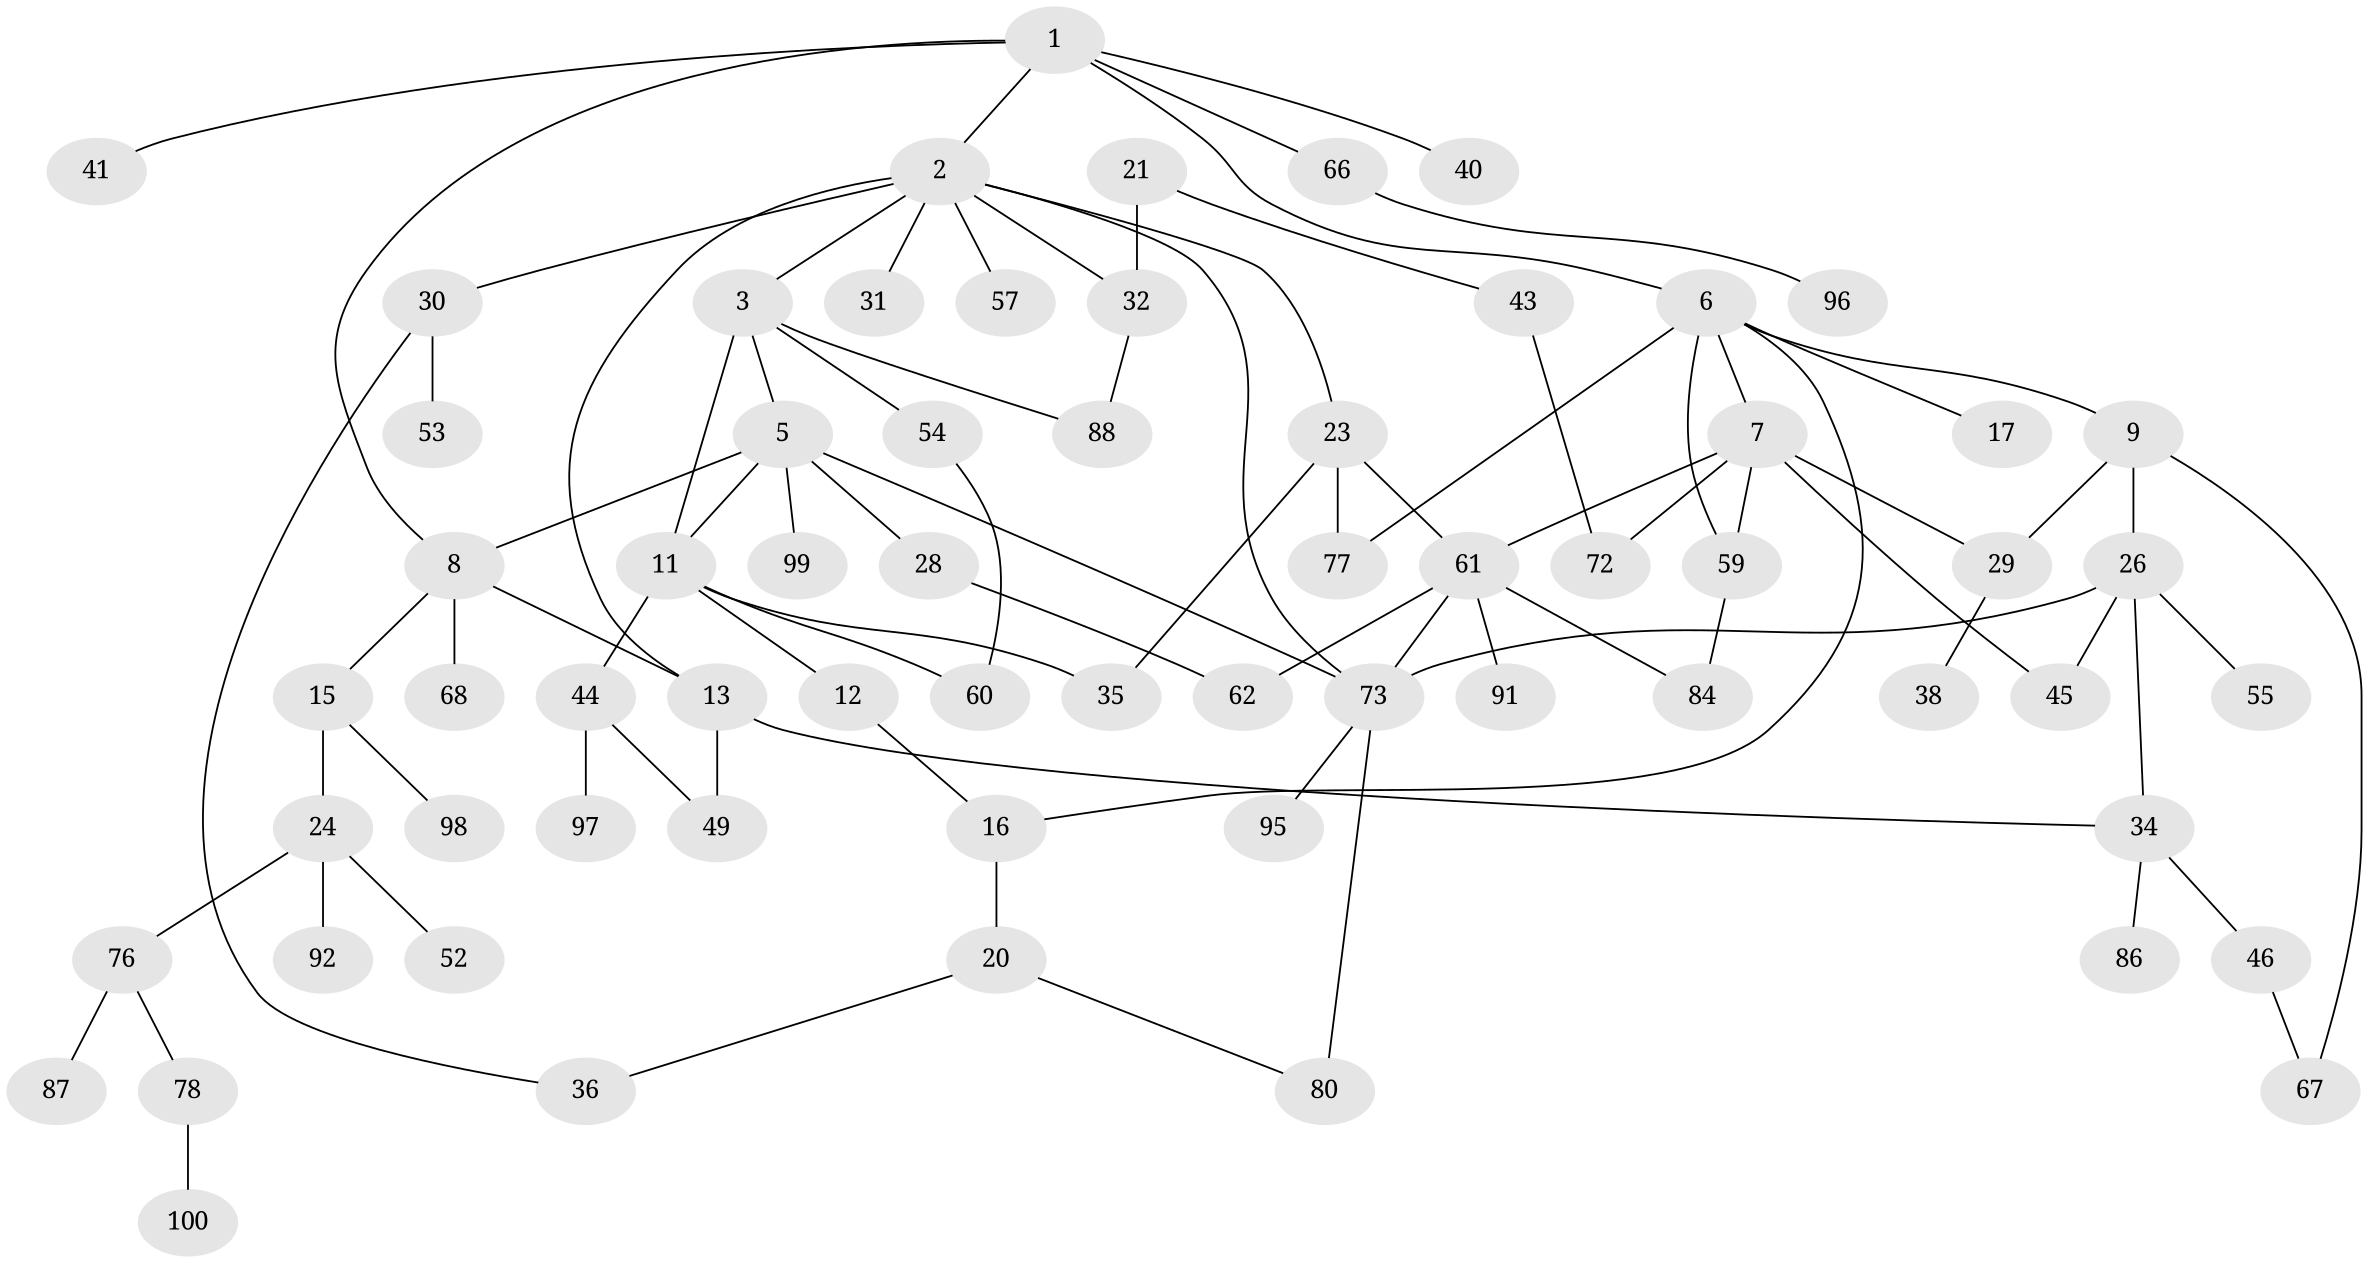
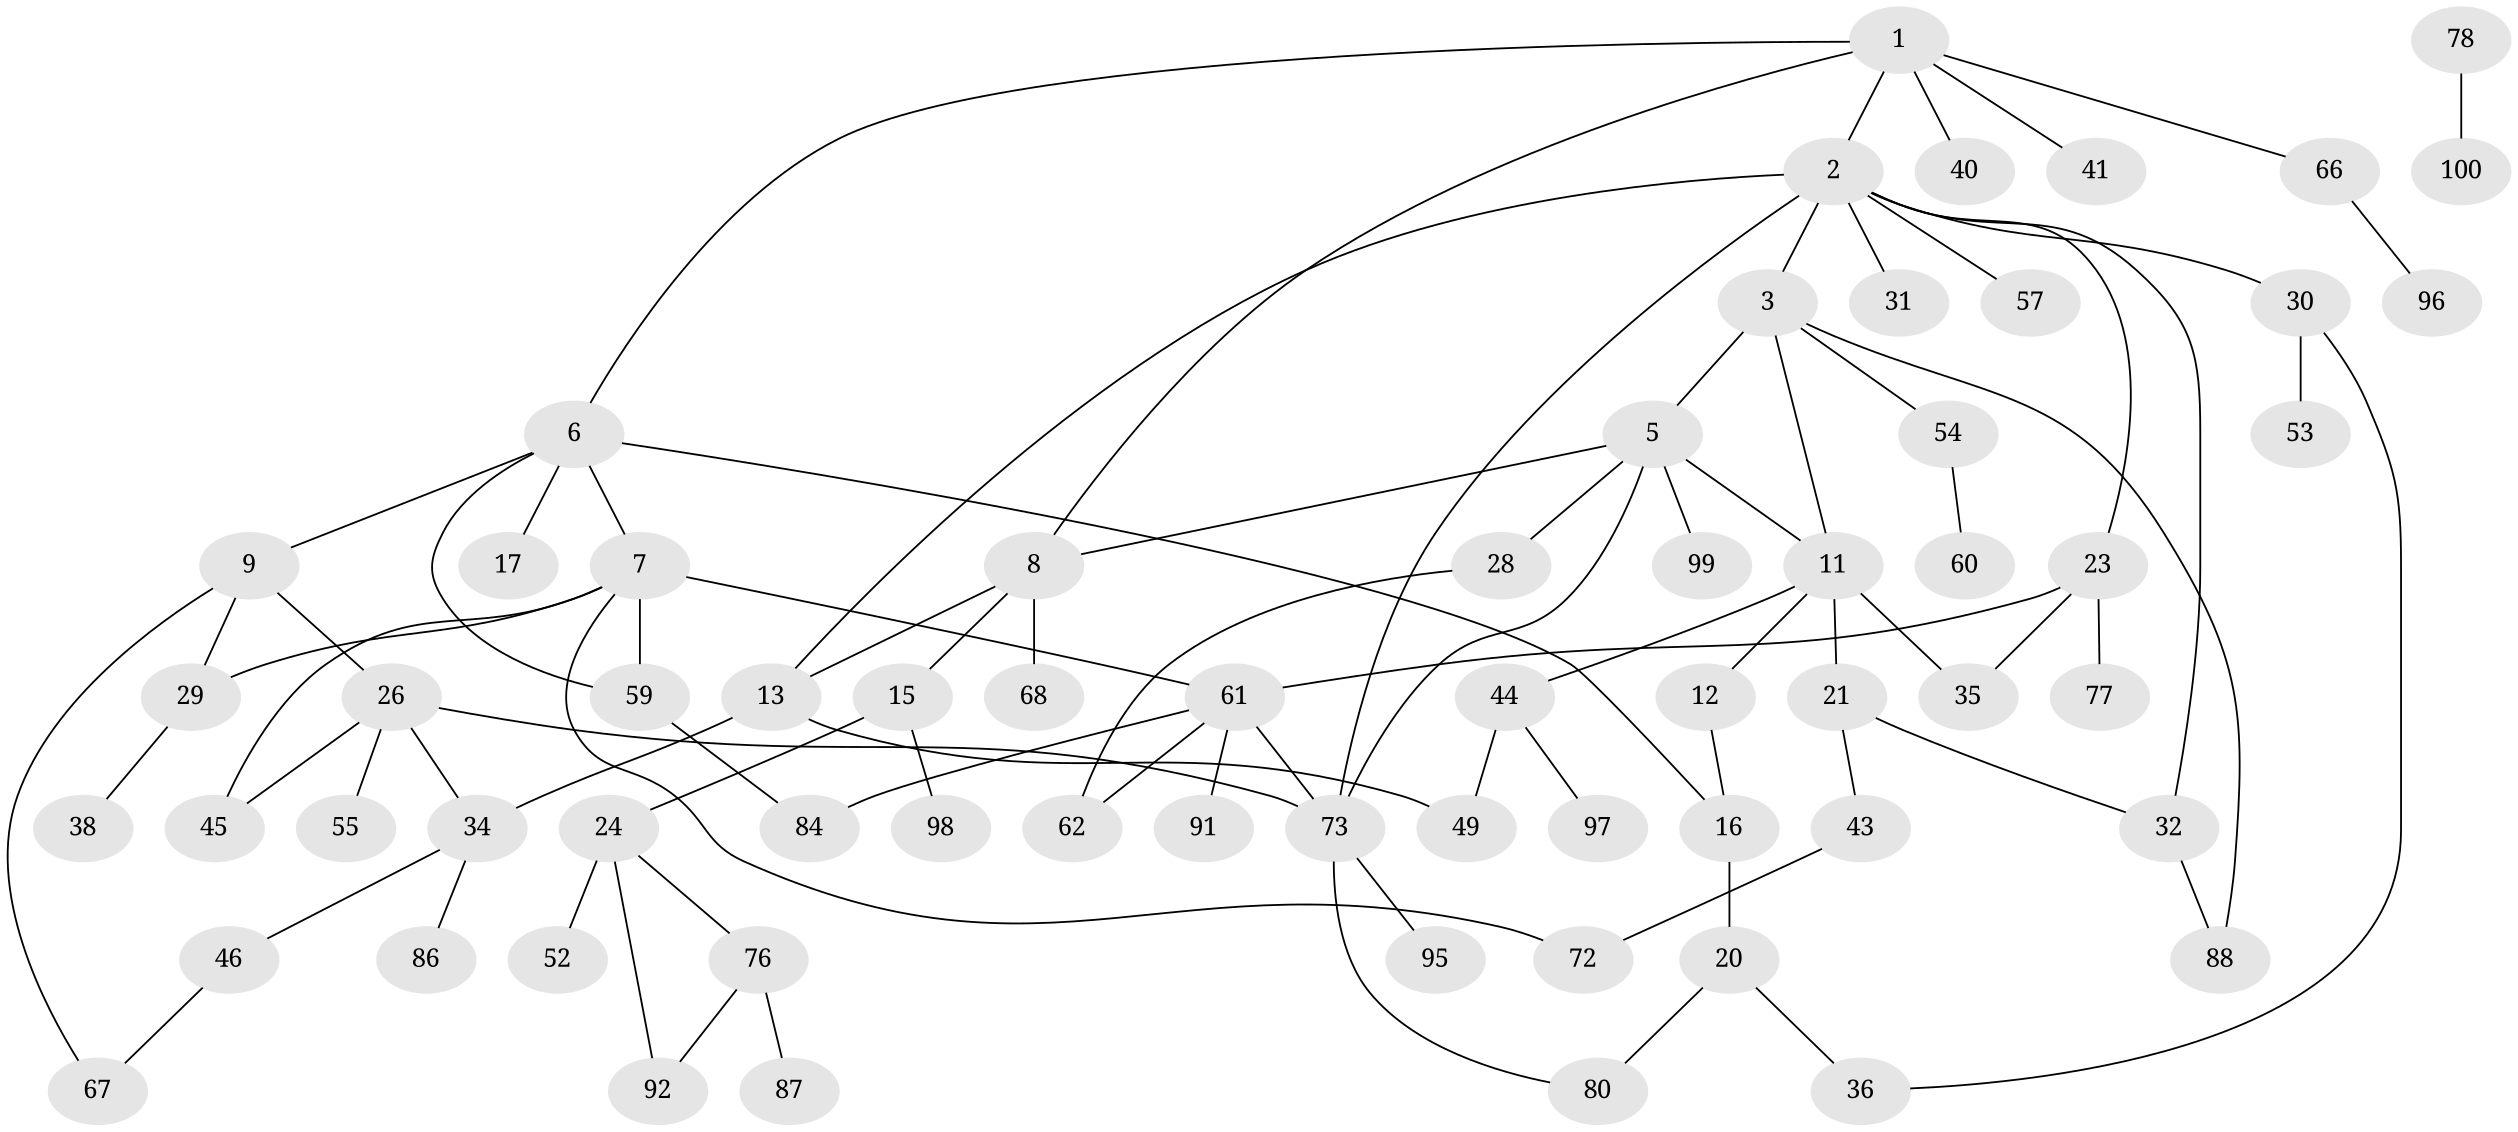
  graph {
    fontname="Noto Serif"
    node [color=gray90 fontname="Noto Serif" style=filled]
    edge [fontname="Noto Serif"]
    1 [super="+10"]
    2 [super="+4"]
    6 [super="+56"]
    8 [super="+74"]
    40 [super="+58"]
    41
    66
    3 [super="+50"]
    13 [super="+19"]
    23 [super="+47"]
    30 [super="+83"]
    31 [super="+51"]
    32 [super="+37"]
    57 [super="+65"]
    73 [super="+79"]
    7 [super="+85"]
    9 [super="+14"]
    16
    17 [super="+18"]
    59 [super="+93"]
    77
    15 [super="+22"]
    68
    96
    5 [super="+75"]
    11 [super="+25"]
    54
    88
    34 [super="+64"]
    49
    61 [super="+63"]
    35
    36 [super="+42"]
    53
    80
    95
    28
    99
    12 [super="+71"]
    21 [super="+39"]
    44 [super="+48"]
    60
    62
    29 [super="+69"]
    45 [super="+70"]
    72 [super="+81"]
    26 [super="+94"]
    67
    20 [super="+33"]
    84 [super="+89"]
    38
    91
    24 [super="+27"]
    98
    55
    43
    97
    46 [super="+90"]
    86
    52
    76
    92
    78 [super="+82"]
    87
    100
    1 -- 2
    1 -- 6
    1 -- 8
    1 -- 40
    1 -- 41
    1 -- 66
    2 -- 3
    2 -- 13 [weight=2]
    2 -- 23
    2 -- 30
    2 -- 31
    2 -- 32
    2 -- 57
    2 -- 73
    6 -- 7
    6 -- 9
    6 -- 16
    6 -- 17
    6 -- 59
-   6 -- 77
    8 -- 13
    8 -- 15
    8 -- 68
    66 -- 96
    3 -- 5
    3 -- 11
    3 -- 54
    3 -- 88
    13 -- 34
    13 -- 49
    23 -- 77
    23 -- 61
    23 -- 35
    30 -- 36
    30 -- 53
    32 -- 88
    73 -- 80
    73 -- 95
    7 -- 59
    7 -- 61
    7 -- 29
    7 -- 45
    7 -- 72
    9 -- 29
    9 -- 26
    9 -- 67
    16 -- 20
    59 -- 84
    15 -- 24
    15 -- 98
    5 -- 8
    5 -- 73
    5 -- 11
    5 -- 28
    5 -- 99
    11 -- 35
    11 -- 12 [weight=2]
-   11 -- 60
+   11 -- 21
    11 -- 44
    54 -- 60
    34 -- 46
    34 -- 86
    61 -- 73
    61 -- 62
    61 -- 84
    61 -- 91
    28 -- 62
    12 -- 16
    21 -- 32
    21 -- 43
    44 -- 49
    44 -- 97
    29 -- 38
    26 -- 73
    26 -- 34
    26 -- 45
    26 -- 55
    20 -- 36
    20 -- 80
    24 -- 52
    24 -- 76
    24 -- 92
    43 -- 72
    46 -- 67
-   76 -- 78
+   76 -- 92
    76 -- 87
    78 -- 100
  }
